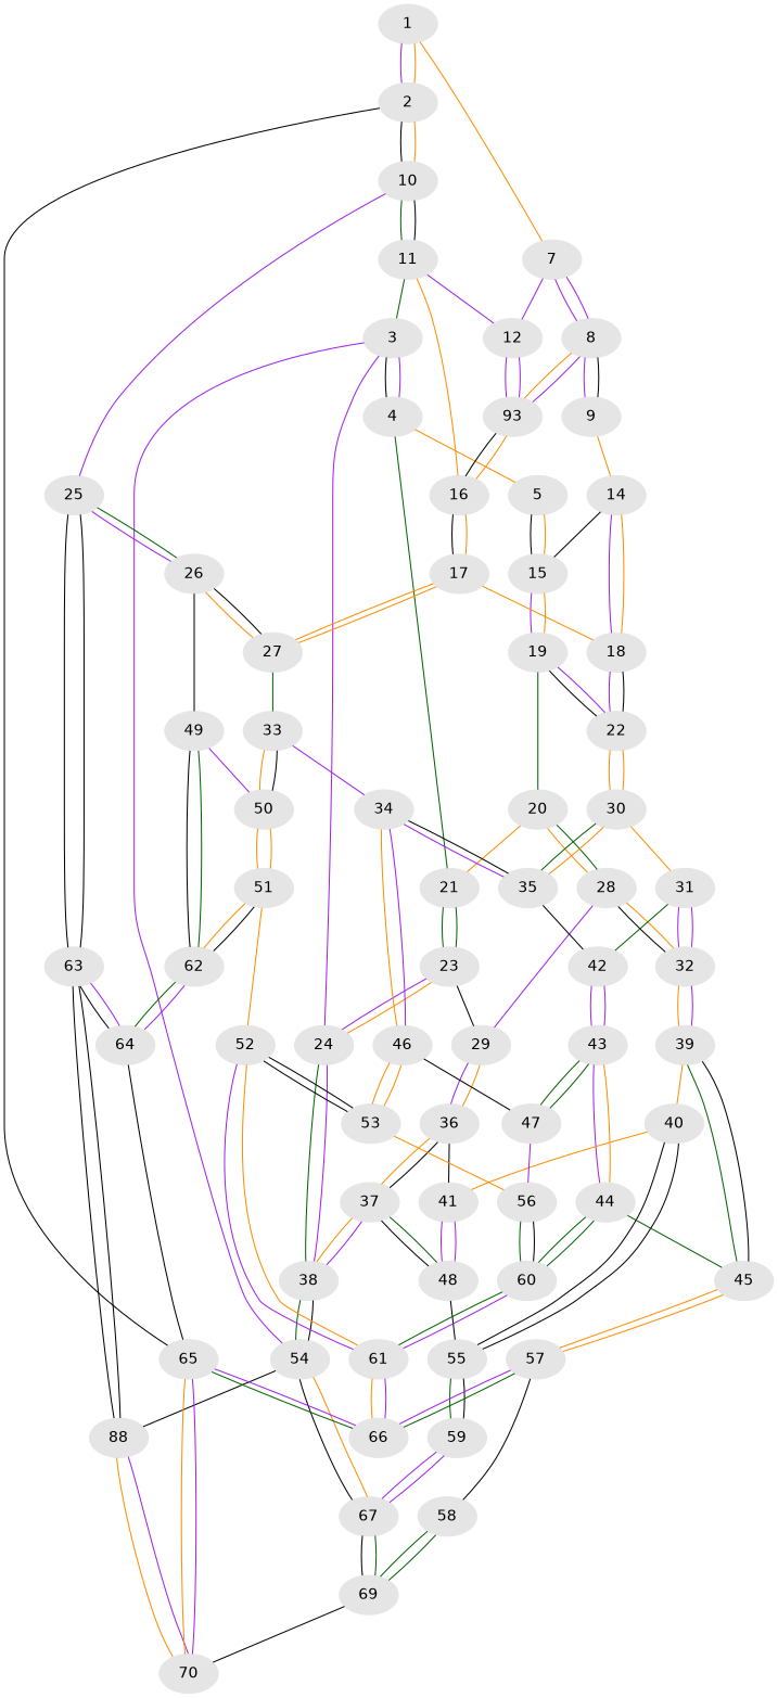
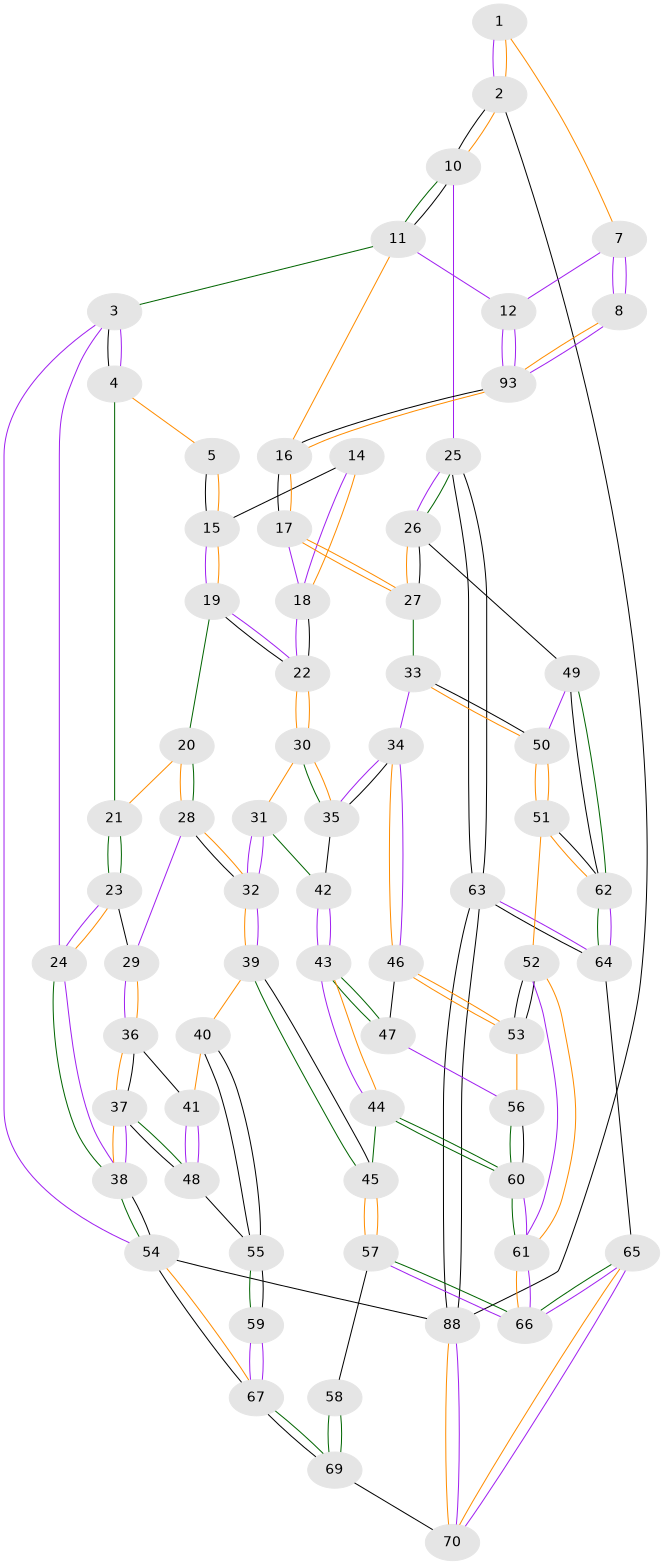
  graph {
    fontname="DejaVu Sans"
    node [color=gray90 fontname="DejaVu Sans" style=filled]
    edge [color=purple fontname="DejaVu Sans"]
    1
    2
    7
    10
    n5 [label=88]
    8
    12
    3
    4
    24
    54
    11
    25
    70
    5
    21
    38
    67
    15
    23
    19
-   9
    14
    n24 [label=93]
    16
    18
    26
    63
    17
    22
    20
    27
    33
    30
    28
    29
    32
    31
    35
    36
    49
    64
    50
    62
    34
    39
    37
    41
    42
    43
    40
    45
    46
    51
    47
    53
    48
    55
    57
    59
    44
    60
    56
    61
    58
    66
    52
    69
    65
    1 -- 2
    1 -- 2 [color=darkorange]
    1 -- 7 [color=darkorange]
    2 -- 10 [color=black]
    2 -- 10 [color=darkorange]
-   2 -- 65 [color=black]
+   2 -- n5 [color=black]
    7 -- 8
    7 -- 8
    7 -- 12
    10 -- 11 [color=darkgreen]
    10 -- 11 [color=black]
    10 -- 25
    n5 -- 70 [color=darkorange]
    n5 -- 70
-   8 -- 9
-   8 -- 9 [color=black]
    8 -- n24 [color=darkorange]
    8 -- n24
    12 -- n24
    12 -- n24
    3 -- 4 [color=black]
    3 -- 4
    3 -- 24
    3 -- 54
    4 -- 5 [color=darkorange]
    4 -- 21 [color=darkgreen]
    24 -- 38 [color=darkgreen]
    24 -- 38
    54 -- n5 [color=black]
    54 -- 67 [color=black]
    54 -- 67 [color=darkorange]
    11 -- 12
    11 -- 3 [color=darkgreen]
    11 -- 16 [color=darkorange]
    25 -- 26
    25 -- 26 [color=darkgreen]
    25 -- 63 [color=black]
    25 -- 63 [color=black]
    5 -- 15 [color=black]
    5 -- 15 [color=darkorange]
    21 -- 23 [color=darkgreen]
    21 -- 23 [color=darkgreen]
    38 -- 54 [color=darkgreen]
    38 -- 54 [color=black]
    67 -- 69 [color=black]
    67 -- 69 [color=darkgreen]
    15 -- 19
    15 -- 19 [color=darkorange]
    23 -- 24
    23 -- 24 [color=darkorange]
    23 -- 29 [color=black]
    19 -- 22 [color=black]
    19 -- 22
    19 -- 20 [color=darkgreen]
-   9 -- 14 [color=darkorange]
    14 -- 15 [color=black]
    14 -- 18
    14 -- 18 [color=darkorange]
    n24 -- 16 [color=black]
    n24 -- 16 [color=darkorange]
    16 -- 17 [color=black]
    16 -- 17 [color=darkorange]
    18 -- 22
    18 -- 22 [color=black]
    26 -- 27 [color=darkorange]
    26 -- 27 [color=black]
    26 -- 49 [color=black]
    63 -- n5 [color=black]
    63 -- n5 [color=black]
    63 -- 64 [color=black]
    63 -- 64
-   17 -- 18 [color=darkorange]
+   17 -- 18
    17 -- 27 [color=darkorange]
    17 -- 27 [color=darkorange]
    22 -- 30 [color=darkorange]
    22 -- 30 [color=darkorange]
    20 -- 21 [color=darkorange]
    20 -- 28 [color=darkorange]
    20 -- 28 [color=darkgreen]
    27 -- 33 [color=darkgreen]
    33 -- 50 [color=darkorange]
    33 -- 50 [color=black]
    33 -- 34
    30 -- 31 [color=darkorange]
    30 -- 35 [color=darkgreen]
    30 -- 35 [color=darkorange]
    28 -- 29
    28 -- 32 [color=black]
    28 -- 32 [color=darkorange]
    29 -- 36
    29 -- 36 [color=darkorange]
    32 -- 39 [color=darkorange]
    32 -- 39
    31 -- 32
    31 -- 32
    31 -- 42 [color=darkgreen]
    35 -- 42 [color=black]
    36 -- 37 [color=darkorange]
    36 -- 37 [color=black]
    36 -- 41 [color=black]
    49 -- 50
    49 -- 62 [color=black]
    49 -- 62 [color=darkgreen]
    64 -- 65 [color=black]
    50 -- 51 [color=darkorange]
    50 -- 51 [color=darkorange]
    62 -- 64 [color=darkgreen]
    62 -- 64
    34 -- 35
    34 -- 35 [color=black]
    34 -- 46 [color=darkorange]
    34 -- 46
    39 -- 40 [color=darkorange]
    39 -- 45 [color=darkgreen]
    39 -- 45 [color=black]
    37 -- 38 [color=darkorange]
    37 -- 38
    37 -- 48 [color=black]
    37 -- 48 [color=darkgreen]
    41 -- 48
    41 -- 48
    42 -- 43
    42 -- 43
    43 -- 47 [color=darkgreen]
    43 -- 47 [color=darkgreen]
    43 -- 44
    43 -- 44 [color=darkorange]
    40 -- 41 [color=darkorange]
    40 -- 55 [color=black]
    40 -- 55 [color=black]
    45 -- 57 [color=darkorange]
    45 -- 57 [color=darkorange]
    46 -- 47 [color=black]
    46 -- 53 [color=darkorange]
    46 -- 53 [color=darkorange]
    51 -- 62 [color=darkorange]
    51 -- 62 [color=black]
    51 -- 52 [color=darkorange]
    47 -- 56
    53 -- 56 [color=darkorange]
    48 -- 55 [color=black]
    55 -- 59 [color=darkgreen]
    55 -- 59 [color=black]
    57 -- 58 [color=black]
    57 -- 66
    57 -- 66 [color=darkgreen]
    59 -- 67
    59 -- 67
    44 -- 45 [color=darkgreen]
    44 -- 60 [color=darkgreen]
    44 -- 60 [color=darkgreen]
    60 -- 61 [color=darkgreen]
    60 -- 61
    56 -- 60 [color=darkgreen]
    56 -- 60 [color=black]
    61 -- 66 [color=darkorange]
    61 -- 66
    58 -- 69 [color=darkgreen]
    58 -- 69 [color=darkgreen]
    52 -- 53 [color=black]
    52 -- 53 [color=black]
    52 -- 61
    52 -- 61 [color=darkorange]
    69 -- 70 [color=black]
    65 -- 70 [color=darkorange]
    65 -- 70
    65 -- 66 [color=darkgreen]
    65 -- 66
  }
